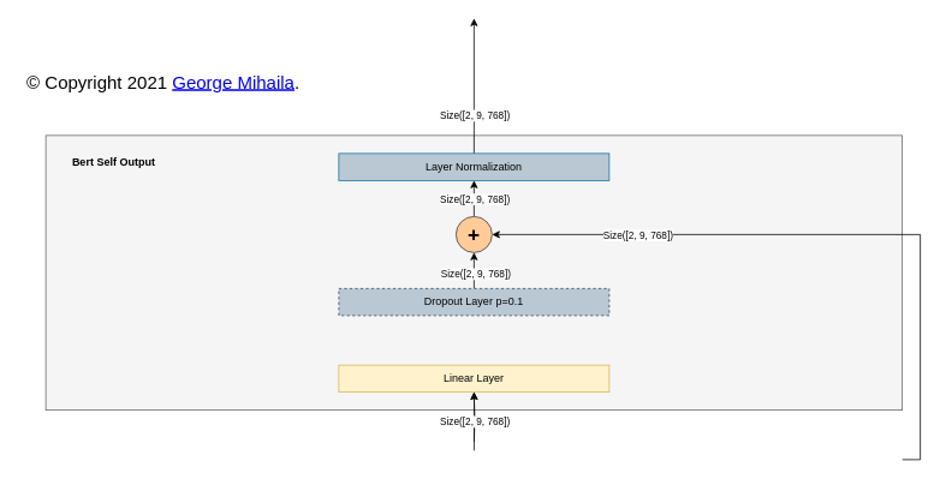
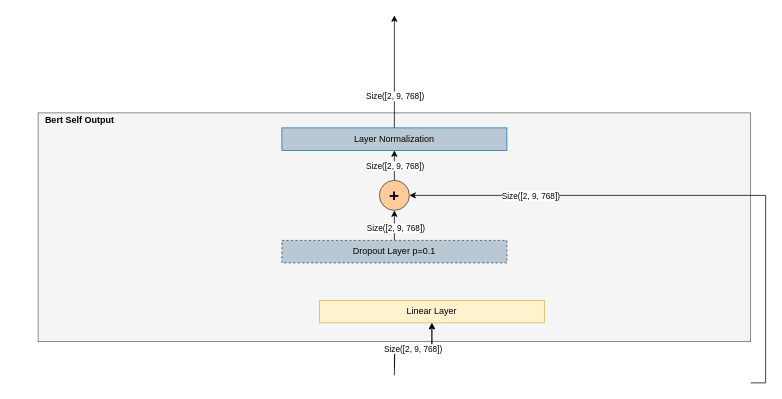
  <mxCell id="0" />
  <mxCell id="1" parent="0" />
  <mxCell id="2" value="" style="rounded=0;whiteSpace=wrap;html=1;fillColor=#f5f5f5;strokeColor=#666666;fontColor=#333333;" parent="1" vertex="1"><mxGeometry x="50" y="150" width="950" height="305" as="geometry" /></mxCell>
  <mxCell id="3" value="" style="edgeStyle=orthogonalEdgeStyle;rounded=0;orthogonalLoop=1;jettySize=auto;html=1;fontColor=#000000;" parent="1" target="7" edge="1"><mxGeometry relative="1" as="geometry"><mxPoint x="525" y="490" as="sourcePoint" /></mxGeometry></mxCell>
  <mxCell id="4" style="edgeStyle=orthogonalEdgeStyle;rounded=0;orthogonalLoop=1;jettySize=auto;html=1;entryX=1;entryY=0.5;entryDx=0;entryDy=0;fontColor=#000000;" parent="1" target="17" edge="1"><mxGeometry relative="1" as="geometry"><Array as="points"><mxPoint x="1020" y="510" /><mxPoint x="1020" y="260" /></Array><mxPoint x="1000" y="510" as="sourcePoint" /></mxGeometry></mxCell>
  <mxCell id="5" value="Size([2, 9, 768])" style="edgeLabel;html=1;align=center;verticalAlign=middle;resizable=0;points=[];fontColor=#000000;" parent="4" vertex="1" connectable="0"><mxGeometry x="0.822" relative="1" as="geometry"><mxPoint x="95" as="offset" /></mxGeometry></mxCell>
- <mxCell id="6" value="&lt;b&gt;Bert Self Output&lt;/b&gt;" style="text;html=1;align=center;verticalAlign=middle;resizable=0;points=[];autosize=1;" parent="1" vertex="1"><mxGeometry x="70" y="170" width="110" height="20" as="geometry" /></mxCell>
- <mxCell id="7" value="Linear Layer" style="rounded=0;whiteSpace=wrap;html=1;fillColor=#fff2cc;strokeColor=#d6b656;" parent="1" vertex="1"><mxGeometry x="375" y="405" width="300" height="30" as="geometry" /></mxCell>
+ <mxCell id="6" value="&lt;b&gt;Bert Self Output&lt;/b&gt;" style="text;html=1;align=center;verticalAlign=middle;resizable=0;points=[];autosize=1;" parent="1" vertex="1"><mxGeometry x="50" y="150" width="110" height="20" as="geometry" /></mxCell>
+ <mxCell id="7" value="Linear Layer" style="rounded=0;whiteSpace=wrap;html=1;fillColor=#fff2cc;strokeColor=#d6b656;" parent="1" vertex="1"><mxGeometry x="425" y="400" width="300" height="30" as="geometry" /></mxCell>
  <mxCell id="8" style="edgeStyle=orthogonalEdgeStyle;rounded=0;orthogonalLoop=1;jettySize=auto;html=1;exitX=0.5;exitY=0;exitDx=0;exitDy=0;entryX=0.5;entryY=1;entryDx=0;entryDy=0;fontColor=#000000;" parent="1" source="9" edge="1"><mxGeometry relative="1" as="geometry"><mxPoint x="525" y="20" as="targetPoint" /></mxGeometry></mxCell>
  <mxCell id="9" value="Layer Normalization" style="rounded=0;whiteSpace=wrap;html=1;fillColor=#bac8d3;strokeColor=#10739e;" parent="1" vertex="1"><mxGeometry x="375" y="170" width="300" height="30" as="geometry" /></mxCell>
  <mxCell id="10" style="edgeStyle=orthogonalEdgeStyle;rounded=0;orthogonalLoop=1;jettySize=auto;html=1;exitX=0.5;exitY=0;exitDx=0;exitDy=0;fontColor=#000000;" parent="1" target="7" edge="1"><mxGeometry relative="1" as="geometry"><mxPoint x="525" y="500" as="sourcePoint" /></mxGeometry></mxCell>
  <mxCell id="11" value="Size([2, 9, 768])" style="edgeLabel;html=1;align=center;verticalAlign=middle;resizable=0;points=[];fontColor=#000000;" parent="10" vertex="1" connectable="0"><mxGeometry x="-0.037" y="1" relative="1" as="geometry"><mxPoint x="1" as="offset" /></mxGeometry></mxCell>
  <mxCell id="12" style="edgeStyle=orthogonalEdgeStyle;rounded=0;orthogonalLoop=1;jettySize=auto;html=1;exitX=0.5;exitY=0;exitDx=0;exitDy=0;entryX=0.5;entryY=1;entryDx=0;entryDy=0;fontColor=#000000;" parent="1" source="14" target="17" edge="1"><mxGeometry relative="1" as="geometry" /></mxCell>
  <mxCell id="13" value="Size([2, 9, 768])" style="edgeLabel;html=1;align=center;verticalAlign=middle;resizable=0;points=[];fontColor=#000000;" parent="12" vertex="1" connectable="0"><mxGeometry x="-0.15" y="-1" relative="1" as="geometry"><mxPoint as="offset" /></mxGeometry></mxCell>
  <mxCell id="14" value="Dropout Layer&amp;nbsp;p=0.1" style="rounded=0;whiteSpace=wrap;html=1;fillColor=#bac8d3;strokeColor=#23445d;dashed=1;" parent="1" vertex="1"><mxGeometry x="375" y="320" width="300" height="30" as="geometry" /></mxCell>
  <mxCell id="15" style="edgeStyle=orthogonalEdgeStyle;rounded=0;orthogonalLoop=1;jettySize=auto;html=1;exitX=0.5;exitY=0;exitDx=0;exitDy=0;entryX=0.5;entryY=1;entryDx=0;entryDy=0;fontColor=#000000;" parent="1" source="17" target="9" edge="1"><mxGeometry relative="1" as="geometry" /></mxCell>
  <mxCell id="16" value="Size([2, 9, 768])" style="edgeLabel;html=1;align=center;verticalAlign=middle;resizable=0;points=[];fontColor=#000000;" parent="15" vertex="1" connectable="0"><mxGeometry relative="1" as="geometry"><mxPoint as="offset" /></mxGeometry></mxCell>
  <mxCell id="17" value="&lt;b&gt;&lt;font style=&quot;font-size: 23px&quot;&gt;+&lt;/font&gt;&lt;/b&gt;" style="ellipse;whiteSpace=wrap;html=1;aspect=fixed;fillColor=#ffcc99;strokeColor=#36393d;" parent="1" vertex="1"><mxGeometry x="505" y="240" width="40" height="40" as="geometry" /></mxCell>
- <mxCell id="18" value="&lt;font style=&quot;font-size: 20px&quot;&gt;© Copyright 2021 &lt;a href=&quot;https://gmihaila.github.io/&quot;&gt;George Mihaila&lt;/a&gt;.&lt;/font&gt;" style="text;html=1;align=center;verticalAlign=middle;resizable=0;points=[];autosize=1;fontColor=#000000;" parent="1" vertex="1"><mxGeometry x="20" y="80" width="320" height="20" as="geometry" /></mxCell>
  <mxCell id="19" value="Size([2, 9, 768])" style="edgeLabel;html=1;align=center;verticalAlign=middle;resizable=0;points=[];fontColor=#000000;" vertex="1" connectable="0" parent="1"><mxGeometry x="525" y="127" as="geometry" /></mxCell>
